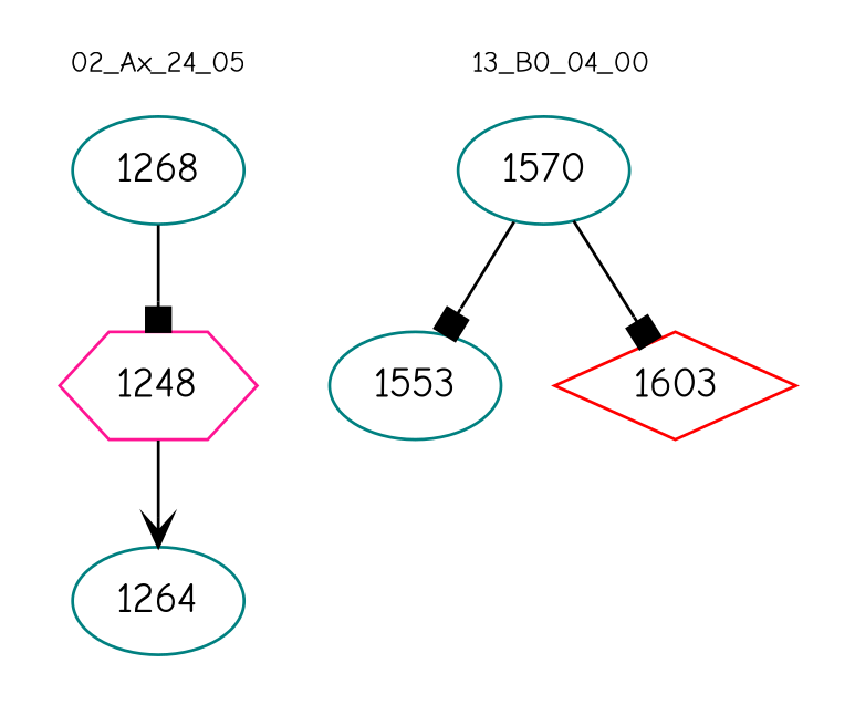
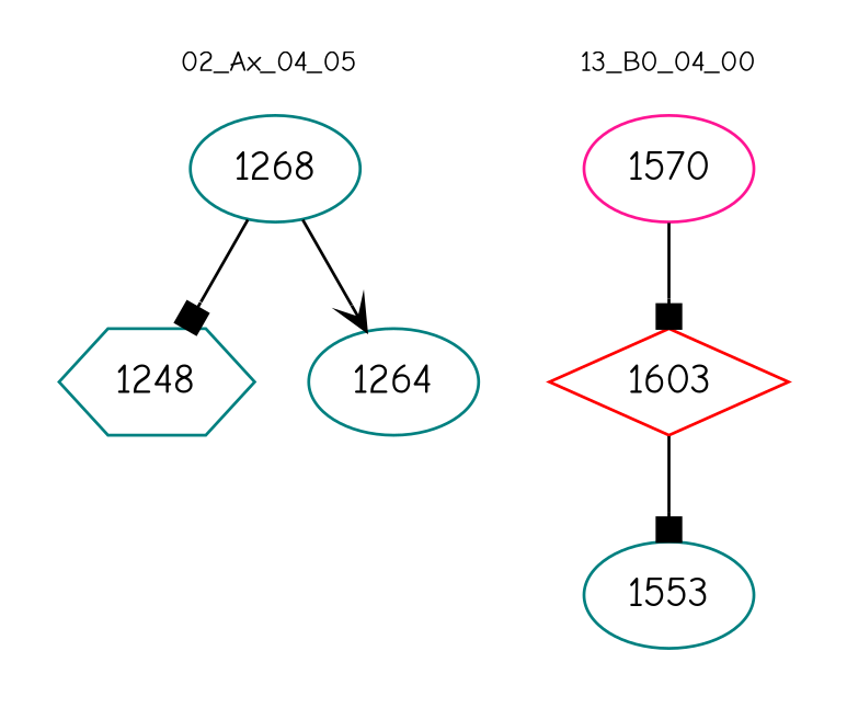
  digraph {
    fontname="Comic Neue"
    node [color=teal fontname="Comic Neue" shape=ellipse]
    edge [arrowhead=box color=black fontname="Comic Neue"]
    n1 [label=1268]
-   n2 [color=deeppink label=1248 shape=hexagon]
+   n2 [label=1248 shape=hexagon]
    n3 [label=1264]
-   n4 [label=1570]
+   n4 [color=deeppink label=1570]
    n5 [label=1553]
    n6 [color=red label=1603 shape=diamond]
    subgraph cluster_1 {
      color=white
      fontsize=10
-     label="02_Ax_24_05"
+     label="02_Ax_04_05"
      n1
      n2
      n3
    }
    subgraph cluster_2 {
      color=white
      fontsize=10
      label="13_B0_04_00"
      n4
      n5
      n6
    }
    n1 -> n2
-   n2 -> n3 [arrowhead=vee]
-   n4 -> n5
+   n1 -> n3 [arrowhead=vee]
+   n6 -> n5
    n4 -> n6
  }
